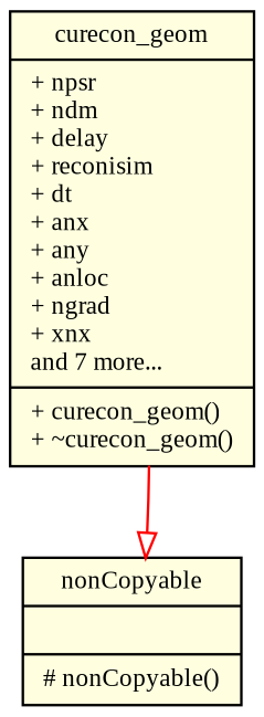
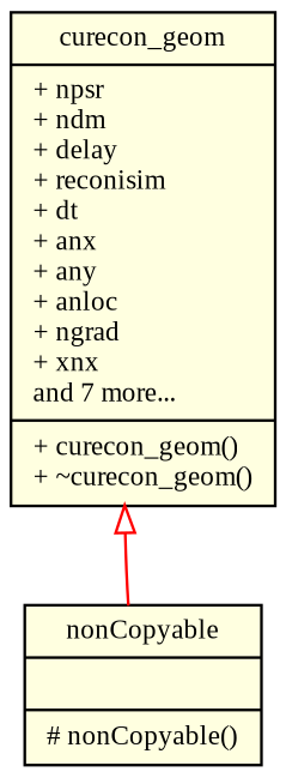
  digraph {
    fontname="Liberation Serif"
    node [color=black fillcolor=lightyellow fontname="Liberation Serif" fontsize=10 shape=record style=filled]
    n1 [fontcolor=black height=0.2 label="{curecon_geom\n|+ npsr\l+ ndm\l+ delay\l+ reconisim\l+ dt\l+ anx\l+ any\l+ anloc\l+ ngrad\l+ xnx\land 7 more...\l|+ curecon_geom()\l+ ~curecon_geom()\l}" width=0.4]
    n2 [height=0.2 label="{nonCopyable\n||# nonCopyable()\l}" width=0.4]
-   n2 -> n1 [arrowtail=onormal color=red dir=back fontname="Liberation Serif" fontsize=10 labelfontname=Helvetica labelfontsize=10 style=solid]
+   n1 -> n2 [arrowtail=onormal color=red dir=back fontname="Liberation Serif" fontsize=10 labelfontname=Helvetica labelfontsize=10 style=solid]
  }
